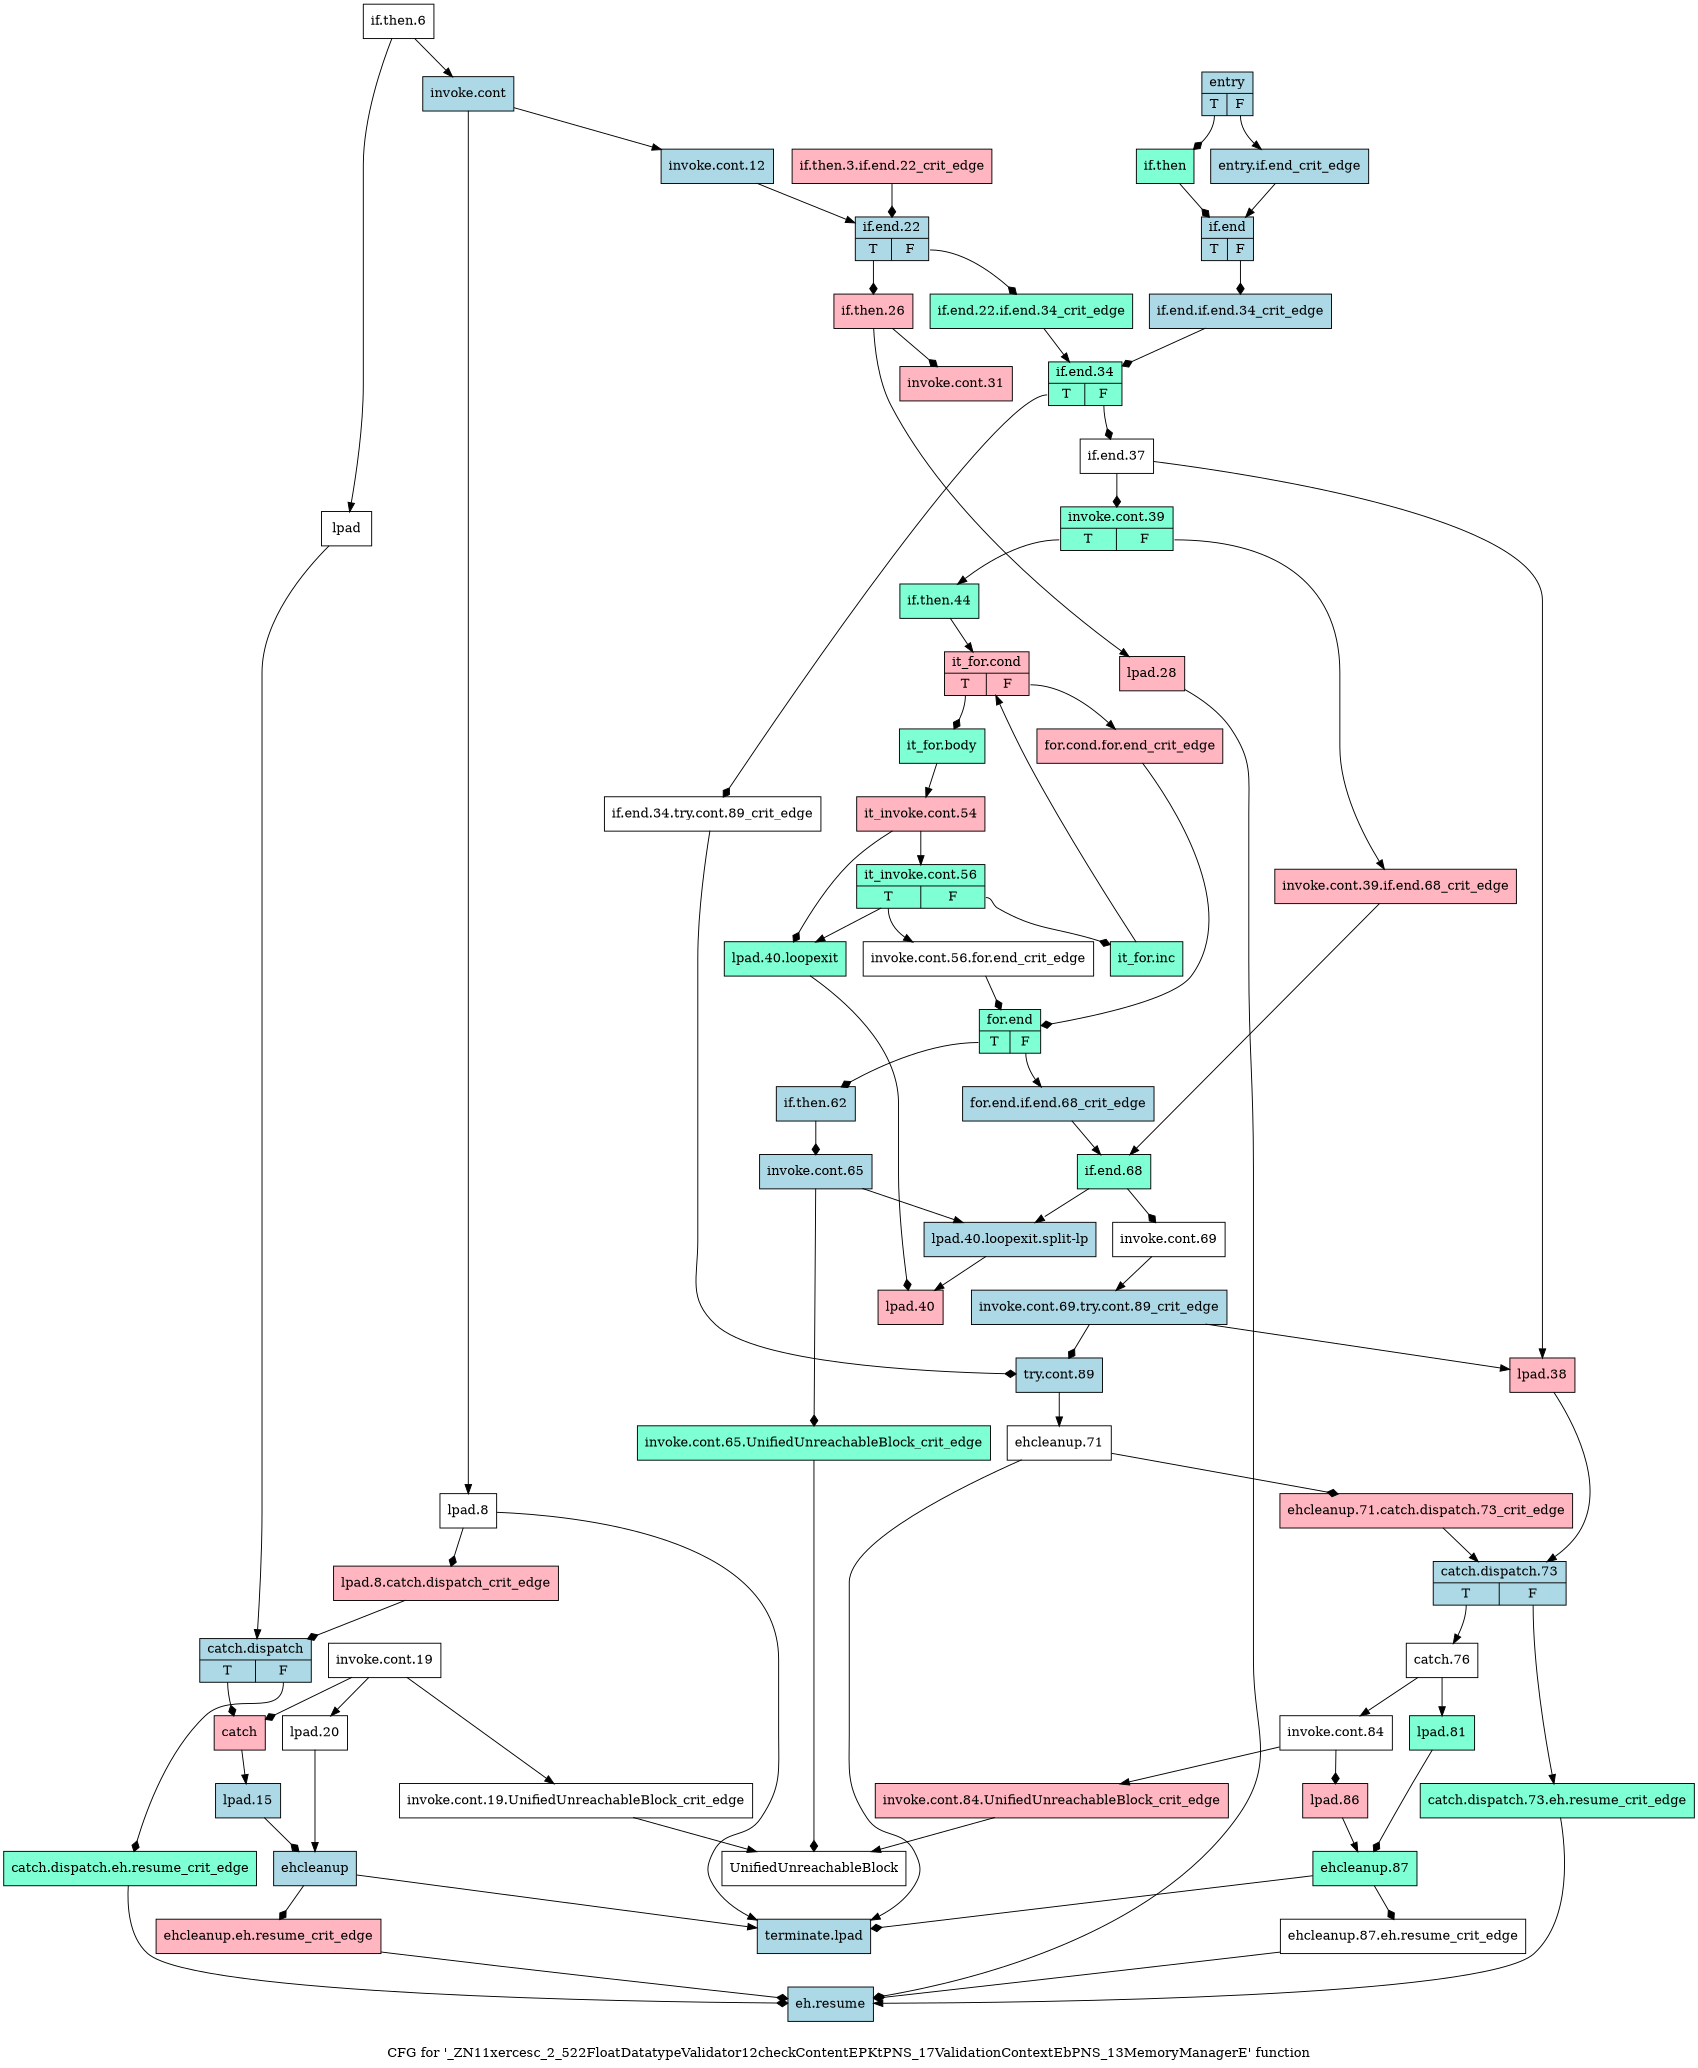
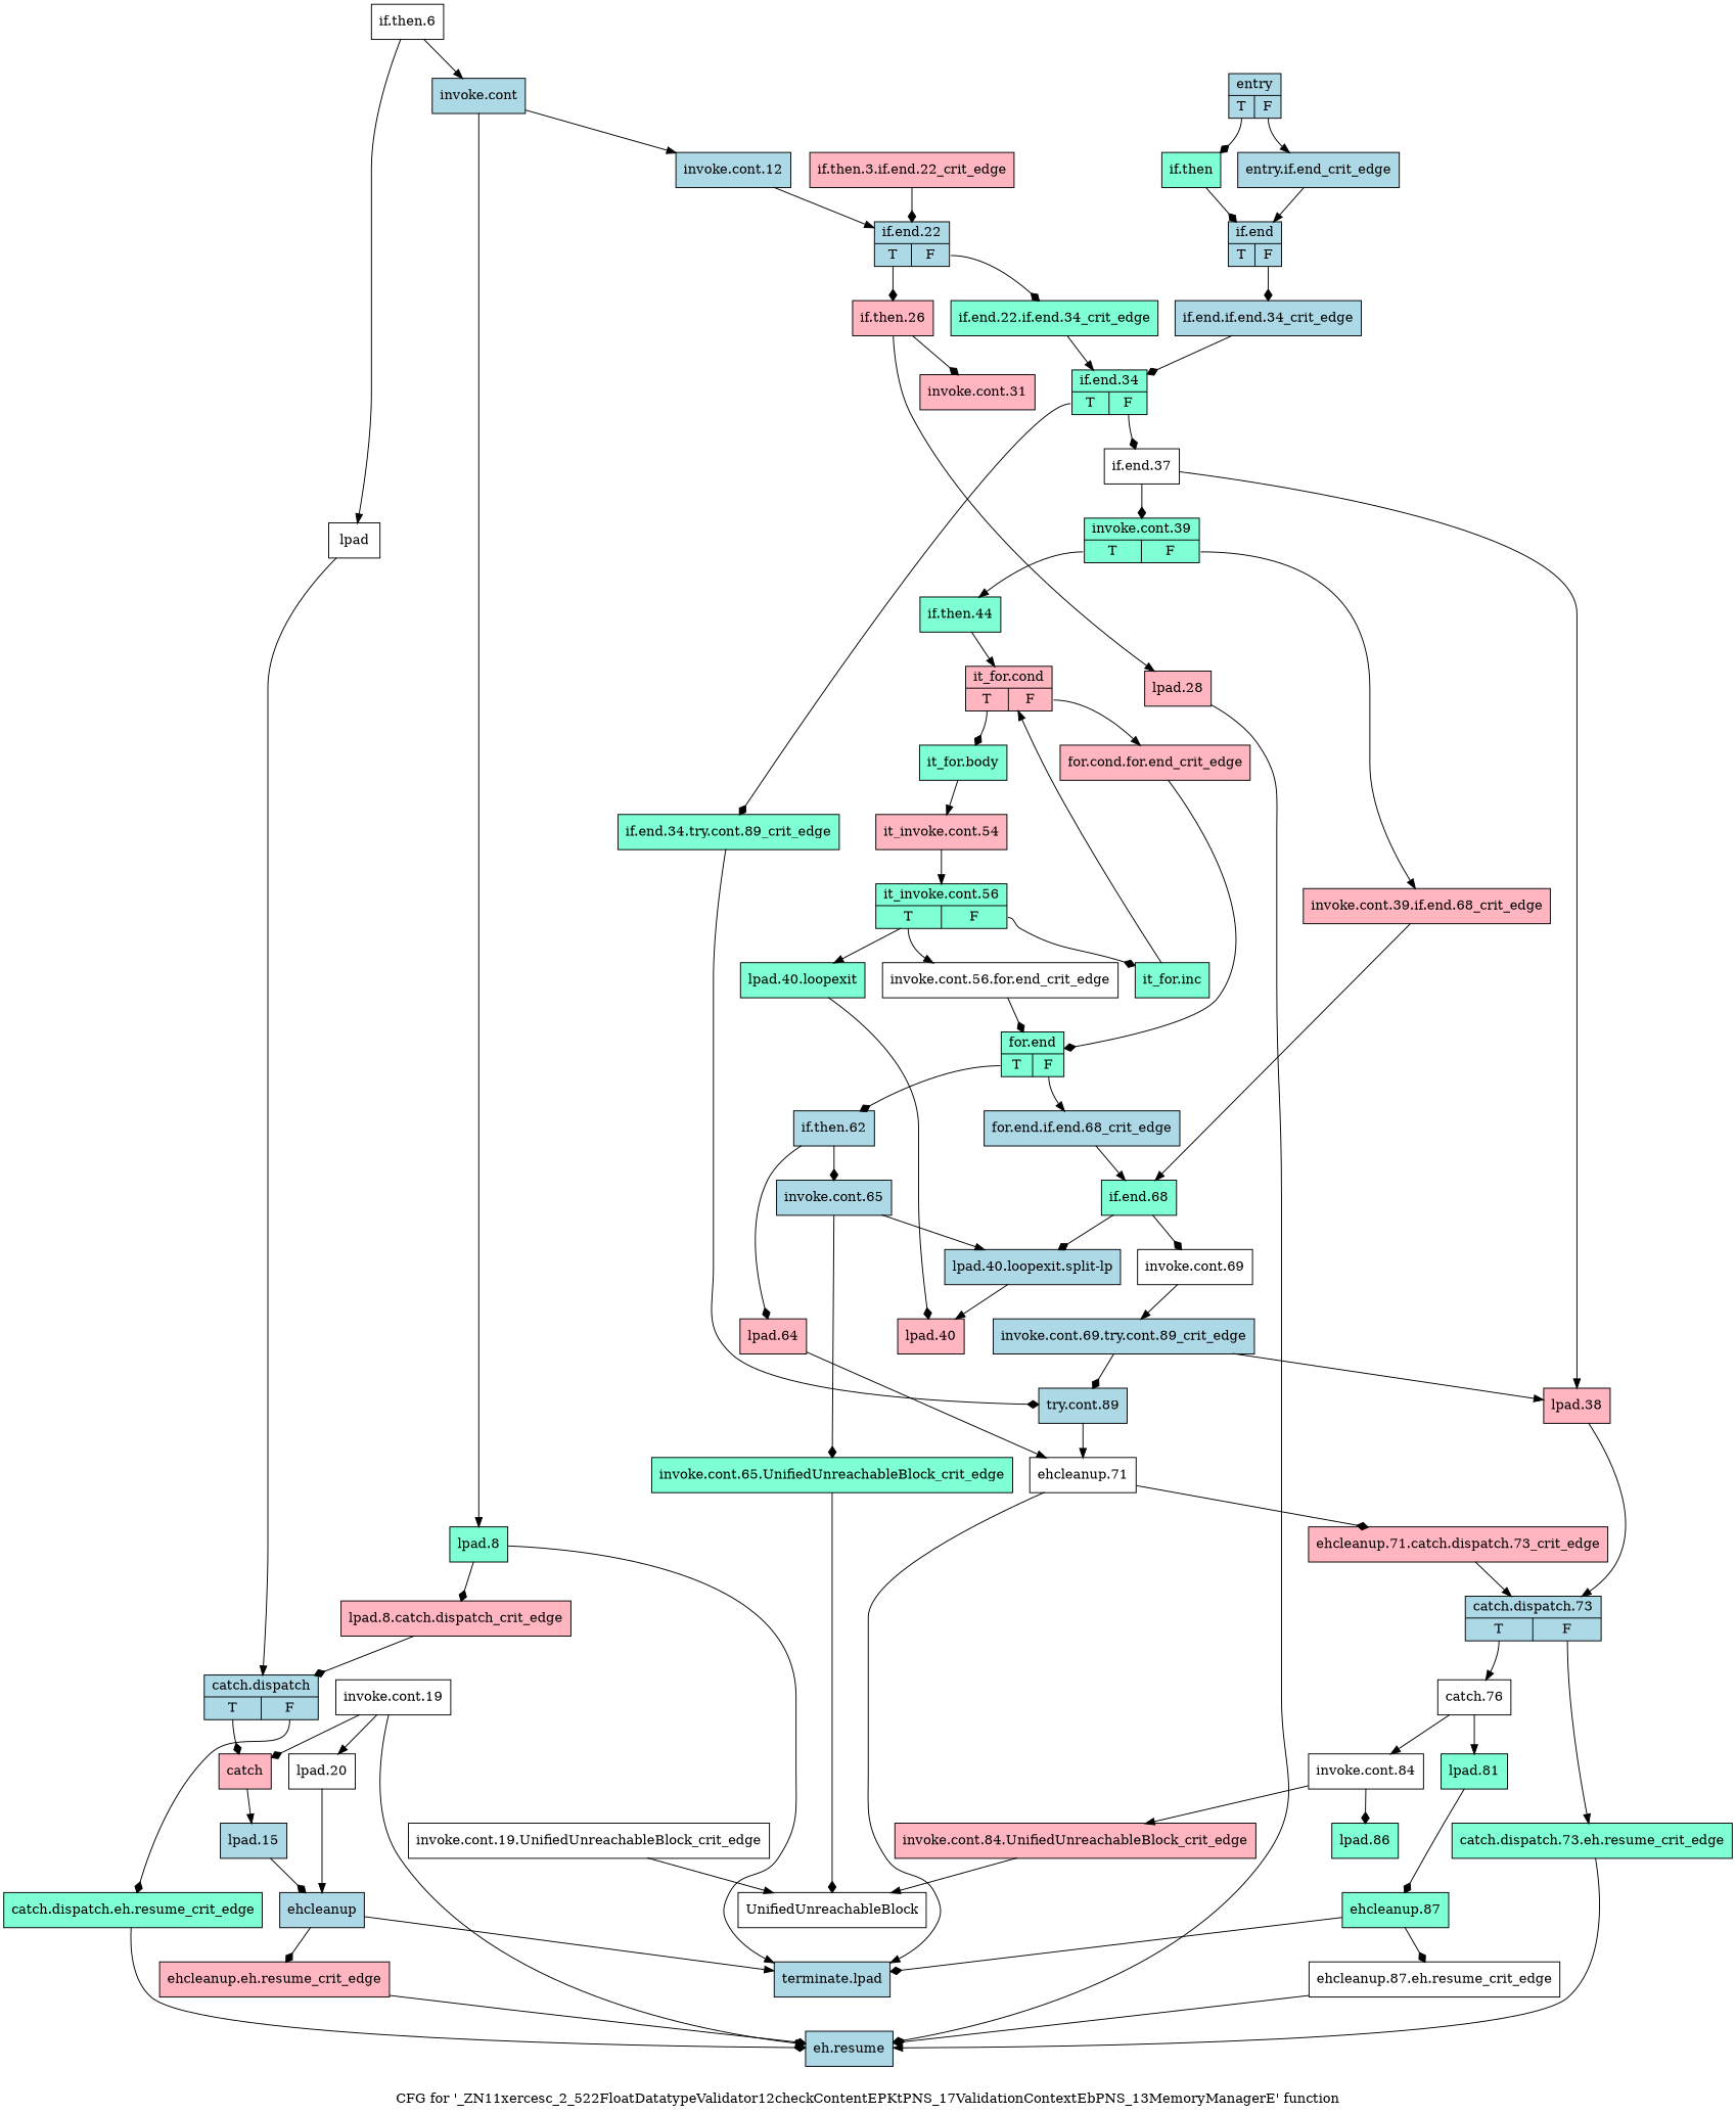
  digraph {
    label="CFG for '_ZN11xercesc_2_522FloatDatatypeValidator12checkContentEPKtPNS_17ValidationContextEbPNS_13MemoryManagerE' function"
    node [fillcolor=lightblue shape=record style=filled]
    edge [arrowhead=normal]
    n1 [label="{entry|{<s0>T|<s1>F}}"]
    n2 [fillcolor=aquamarine label="{if.then}"]
    n3 [label="{entry.if.end_crit_edge}"]
    n4 [label="{if.end|{<s0>T|<s1>F}}"]
    n5 [label="{if.end.if.end.34_crit_edge}"]
    n6 [fillcolor=aquamarine label="{if.end.34|{<s0>T|<s1>F}}"]
    n7 [fillcolor=white label="{if.then.6}"]
    n8 [label="{invoke.cont}"]
    n9 [fillcolor=white label="{lpad}"]
    n10 [fillcolor=lightpink label="{if.then.3.if.end.22_crit_edge}"]
    n11 [label="{if.end.22|{<s0>T|<s1>F}}"]
-   n12 [fillcolor=white label="{if.end.34.try.cont.89_crit_edge}"]
+   n12 [fillcolor=aquamarine label="{if.end.34.try.cont.89_crit_edge}"]
    n13 [fillcolor=white label="{if.end.37}"]
    n14 [label="{try.cont.89}"]
    n15 [fillcolor=aquamarine label="{invoke.cont.39|{<s0>T|<s1>F}}"]
    n16 [fillcolor=lightpink label="{lpad.38}"]
    n17 [label="{invoke.cont.12}"]
-   n18 [fillcolor=white label="{lpad.8}"]
+   n18 [fillcolor=aquamarine label="{lpad.8}"]
    n19 [label="{catch.dispatch|{<s0>T|<s1>F}}"]
    n20 [fillcolor=lightpink label="{if.then.26}"]
    n21 [fillcolor=aquamarine label="{if.end.22.if.end.34_crit_edge}"]
    n22 [fillcolor=lightpink label="{invoke.cont.31}"]
    n23 [fillcolor=lightpink label="{lpad.28}"]
    n24 [fillcolor=lightpink label="{lpad.8.catch.dispatch_crit_edge}"]
    n25 [label="{terminate.lpad}"]
    n26 [fillcolor=lightpink label="{catch}"]
    n27 [fillcolor=aquamarine label="{catch.dispatch.eh.resume_crit_edge}"]
    n28 [label="{lpad.15}"]
    n29 [label="{eh.resume}"]
    n30 [fillcolor=white label="{invoke.cont.19}"]
    n31 [fillcolor=white label="{invoke.cont.19.UnifiedUnreachableBlock_crit_edge}"]
    n32 [fillcolor=white label="{lpad.20}"]
    n33 [label="{ehcleanup}"]
    n34 [fillcolor=white label="{UnifiedUnreachableBlock}"]
    n35 [fillcolor=lightpink label="{ehcleanup.eh.resume_crit_edge}"]
    n36 [fillcolor=white label="{ehcleanup.71}"]
    n37 [fillcolor=aquamarine label="{if.then.44}"]
    n38 [fillcolor=lightpink label="{invoke.cont.39.if.end.68_crit_edge}"]
    n39 [label="{catch.dispatch.73|{<s0>T|<s1>F}}"]
    n40 [fillcolor=lightpink label="{it_for.cond|{<s0>T|<s1>F}}"]
    n41 [fillcolor=aquamarine label="{if.end.68}"]
    n42 [fillcolor=white label="{catch.76}"]
    n43 [fillcolor=aquamarine label="{catch.dispatch.73.eh.resume_crit_edge}"]
    n44 [fillcolor=aquamarine label="{it_for.body}"]
    n45 [fillcolor=lightpink label="{for.cond.for.end_crit_edge}"]
    n46 [label="{lpad.40.loopexit.split-lp}"]
    n47 [fillcolor=white label="{invoke.cont.69}"]
    n48 [fillcolor=lightpink label="{lpad.40}"]
    n49 [label="{invoke.cont.69.try.cont.89_crit_edge}"]
    n50 [fillcolor=lightpink label="{it_invoke.cont.54}"]
    n51 [fillcolor=aquamarine label="{for.end|{<s0>T|<s1>F}}"]
    n52 [fillcolor=aquamarine label="{lpad.40.loopexit}"]
    n53 [fillcolor=aquamarine label="{it_invoke.cont.56|{<s0>T|<s1>F}}"]
    n54 [label="{if.then.62}"]
    n55 [label="{for.end.if.end.68_crit_edge}"]
    n56 [label="{invoke.cont.65}"]
+   n57 [fillcolor=lightpink label="{lpad.64}"]
    n58 [fillcolor=white label="{invoke.cont.56.for.end_crit_edge}"]
    n59 [fillcolor=aquamarine label="{it_for.inc}"]
    n60 [fillcolor=white label="{invoke.cont.84}"]
    n61 [fillcolor=aquamarine label="{lpad.81}"]
    n62 [fillcolor=lightpink label="{ehcleanup.71.catch.dispatch.73_crit_edge}"]
    n63 [fillcolor=aquamarine label="{invoke.cont.65.UnifiedUnreachableBlock_crit_edge}"]
    n64 [fillcolor=lightpink label="{invoke.cont.84.UnifiedUnreachableBlock_crit_edge}"]
-   n65 [fillcolor=lightpink label="{lpad.86}"]
+   n65 [fillcolor=aquamarine label="{lpad.86}"]
    n66 [fillcolor=aquamarine label="{ehcleanup.87}"]
    n67 [fillcolor=white label="{ehcleanup.87.eh.resume_crit_edge}"]
    n1 -> n2 [arrowhead=diamond tailport=s0]
    n1 -> n3 [tailport=s1]
    n2 -> n4 [arrowhead=diamond]
    n3 -> n4
    n4 -> n5 [arrowhead=diamond tailport=s1]
    n5 -> n6 [arrowhead=diamond]
    n6 -> n12 [arrowhead=diamond tailport=s0]
    n6 -> n13 [arrowhead=diamond tailport=s1]
    n7 -> n8
    n7 -> n9
    n8 -> n17
    n8 -> n18
    n9 -> n19
    n10 -> n11 [arrowhead=diamond]
    n11 -> n20 [arrowhead=diamond tailport=s0]
    n11 -> n21 [arrowhead=diamond tailport=s1]
    n12 -> n14 [arrowhead=diamond]
    n13 -> n15 [arrowhead=diamond]
    n13 -> n16
    n14 -> n36
    n15 -> n37 [tailport=s0]
    n15 -> n38 [tailport=s1]
    n16 -> n39
    n17 -> n11
    n18 -> n24 [arrowhead=diamond]
    n18 -> n25
    n19 -> n26 [arrowhead=diamond tailport=s0]
    n19 -> n27 [arrowhead=diamond tailport=s1]
    n20 -> n22 [arrowhead=diamond]
    n20 -> n23
    n21 -> n6
    n23 -> n29 [arrowhead=diamond]
    n24 -> n19 [arrowhead=diamond]
    n26 -> n28
    n27 -> n29 [arrowhead=diamond]
    n28 -> n33 [arrowhead=diamond]
    n30 -> n26 [arrowhead=diamond]
-   n30 -> n31
+   n30 -> n29
    n30 -> n32
    n31 -> n34
    n32 -> n33
    n33 -> n25
    n33 -> n35 [arrowhead=diamond]
    n35 -> n29 [arrowhead=diamond]
    n36 -> n25
    n36 -> n62 [arrowhead=diamond]
    n37 -> n40
    n38 -> n41
    n39 -> n42 [tailport=s0]
    n39 -> n43 [tailport=s1]
    n40 -> n44 [arrowhead=diamond tailport=s0]
    n40 -> n45 [tailport=s1]
-   n41 -> n46
+   n41 -> n46 [arrowhead=diamond]
    n41 -> n47 [arrowhead=diamond]
    n42 -> n60
    n42 -> n61
    n43 -> n29
    n44 -> n50
    n45 -> n51 [arrowhead=diamond]
    n46 -> n48
    n47 -> n49
    n49 -> n14 [arrowhead=diamond]
    n49 -> n16
-   n50 -> n52 [arrowhead=diamond]
    n50 -> n53
    n51 -> n54 [arrowhead=diamond tailport=s0]
    n51 -> n55 [tailport=s1]
    n52 -> n48 [arrowhead=diamond]
    n53 -> n52
    n53 -> n58 [tailport=s0]
    n53 -> n59 [arrowhead=diamond tailport=s1]
    n54 -> n56 [arrowhead=diamond]
+   n54 -> n57 [arrowhead=diamond]
    n55 -> n41
    n56 -> n46
    n56 -> n63 [arrowhead=diamond]
+   n57 -> n36
    n58 -> n51 [arrowhead=diamond]
    n59 -> n40
    n60 -> n64
    n60 -> n65 [arrowhead=diamond]
    n61 -> n66 [arrowhead=diamond]
    n62 -> n39
    n63 -> n34 [arrowhead=diamond]
    n64 -> n34
-   n65 -> n66
    n66 -> n25 [arrowhead=diamond]
    n66 -> n67 [arrowhead=diamond]
    n67 -> n29 [arrowhead=diamond]
  }
